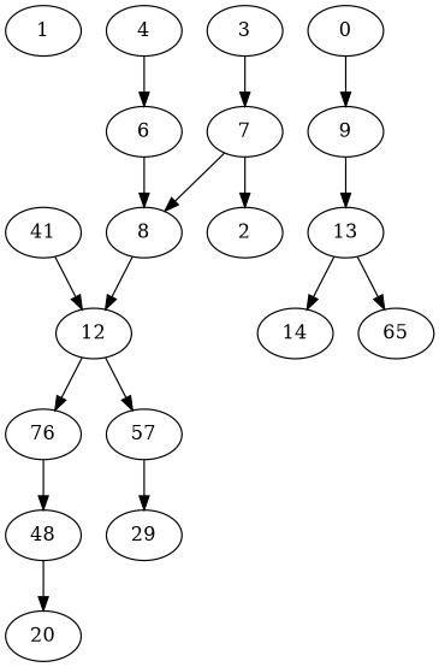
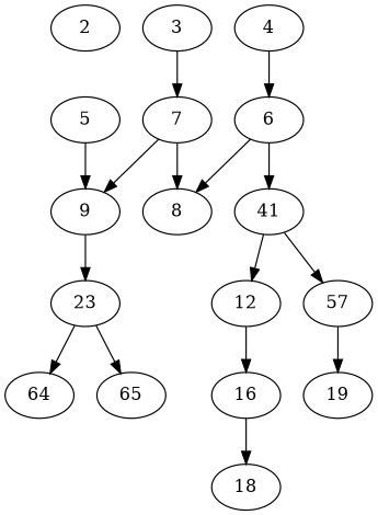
  digraph {
    node [alpha=0.16]
-   1 [alpha=0.05 expect_size=24502272]
    2 [alpha=0.09 expect_size=39952384]
    3 [expect_size=26309632]
    7 [alpha=0.09 expect_size=23592960]
-   5 [alpha=0.07 expect_size=26038272 label=0]
+   5 [alpha=0.07 expect_size=26038272]
    9 [alpha=0.18 expect_size=14848000]
    8 [alpha=0.06 expect_size=29017088]
-   13 [alpha=0.03 expect_size=52082688]
+   13 [alpha=0.03 expect_size=52082688 label=23]
    12 [alpha=0.04 expect_size=30726144]
    4 [alpha=0.02 expect_size=34499584]
    6 [alpha=0.08 expect_size=51716096]
    n12 [alpha=0.08 expect_size=19068928 label=41]
-   14 [alpha=0.12 expect_size=43230208]
+   14 [alpha=0.12 expect_size=43230208 label=64]
    n14 [alpha=0.05 expect_size=48680960 label=65]
-   16 [expect_size=17240064 label=76]
+   16 [expect_size=17240064]
    n16 [alpha=0.02 expect_size=35777536 label=57]
-   18 [expect_size=8749056 label=48]
-   19 [alpha=0.19 expect_size=22280192 label=29]
-   20 [expect_size=17894400]
+   18 [expect_size=8749056]
+   19 [alpha=0.19 expect_size=22280192]
    3 -> 7
-   7 -> 2
+   7 -> 9
    7 -> 8
    5 -> 9
    9 -> 13
-   8 -> 12
    13 -> 14
    13 -> n14
    12 -> 16
-   12 -> n16
+   n12 -> n16
    4 -> 6
    6 -> 8
+   6 -> n12
    n12 -> 12
    16 -> 18
    n16 -> 19
-   18 -> 20
  }
